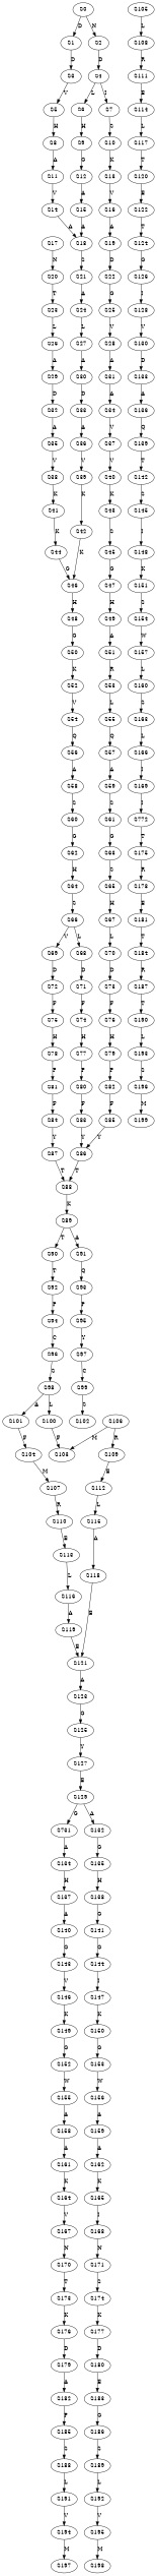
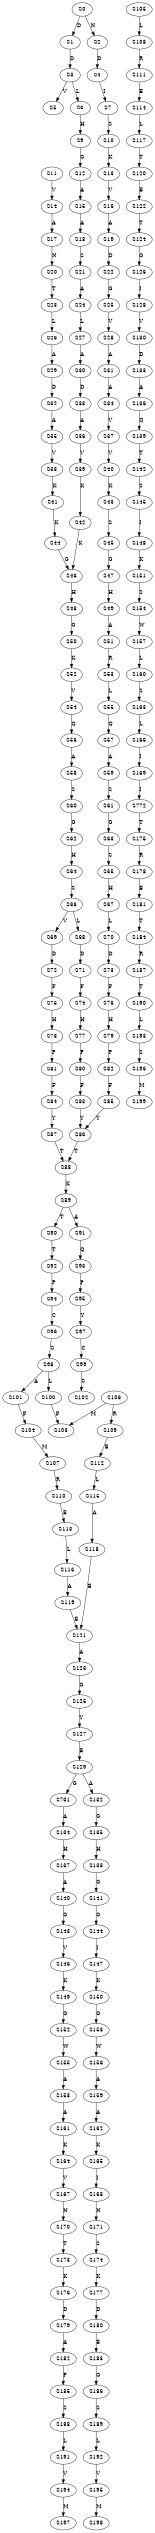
  strict digraph {
    S0
    S1
    S2
    S3
    S4
    S5
    S6
    S7
-   S8
    S9
    S10
    S11
    S12
    S13
    S14
    S15
    S16
    S17
    S18
    S19
    S20
    S21
    S22
    S23
    S24
    S25
    S26
    S27
    S28
    S29
    S30
    S31
    S32
    S33
    S34
    S35
    S36
    S37
    S38
    S39
    S40
    S41
    S42
    S43
    S44
    S46
    S45
    S47
    S48
    S49
    S50
    S51
    S52
    S53
    S54
    S55
    S56
    S57
    S58
    S59
    S60
    S61
    S62
    S63
    S64
    S65
    S66
    S67
    S68
    S69
    S70
    S71
    S72
    S73
    S74
    S75
    S76
    S77
    S78
    S79
    S80
    S81
    S82
    S83
    S84
    S85
    S86
    S87
    S88
    S89
    S90
    S91
    S92
    S93
    S94
    S95
    S96
    S97
    S98
    S99
    S100
    S101
    S102
    S103
    S104
    S107
    S105
    S108
    S106
    S109
    S110
    S111
    S112
    S113
    S114
    S115
    S116
    S117
    S118
    S119
    S120
    S121
    S122
    S123
    S124
    S125
    S126
    S127
    S128
    S129
    S130
    n132 [label=S731]
    S132
    S133
    S134
    S135
    S136
    S137
    S138
    S139
    S140
    S141
    S142
    S143
    S144
    S145
    S146
    S147
    S148
    S149
    S150
    S151
    S152
    S153
    S154
    S155
    S156
    S157
    S158
    S159
    S160
    S161
    S162
    S163
    S164
    S165
    S166
    S167
    S168
    S169
    S170
    S171
    n173 [label=S772]
    S173
    S174
    S175
    S176
    S177
    S178
    S179
    S180
    S181
    S182
    S183
    S184
    S185
    S186
    S187
    S188
    S189
    S190
    S191
    S192
    S193
    S194
    S195
    S196
    S197
    S198
    S199
    S0 -> S1 [label=D]
    S0 -> S2 [label=N]
    S1 -> S3 [label=D]
    S2 -> S4 [label=D]
    S3 -> S5 [label=V]
-   S4 -> S6 [label=L]
+   S3 -> S6 [label=L]
    S4 -> S7 [label=I]
-   S5 -> S8 [label=H]
    S6 -> S9 [label=H]
    S7 -> S10 [label=S]
-   S8 -> S11 [label=A]
    S9 -> S12 [label=G]
    S10 -> S13 [label=K]
    S11 -> S14 [label=V]
    S12 -> S15 [label=A]
    S13 -> S16 [label=V]
-   S14 -> S18 [label=A]
+   S14 -> S17 [label=A]
    S15 -> S18 [label=A]
    S16 -> S19 [label=A]
    S17 -> S20 [label=N]
    S18 -> S21 [label=S]
    S19 -> S22 [label=D]
    S20 -> S23 [label=T]
    S21 -> S24 [label=A]
    S22 -> S25 [label=G]
    S23 -> S26 [label=L]
    S24 -> S27 [label=L]
    S25 -> S28 [label=V]
    S26 -> S29 [label=A]
    S27 -> S30 [label=A]
    S28 -> S31 [label=A]
    S29 -> S32 [label=D]
    S30 -> S33 [label=D]
    S31 -> S34 [label=A]
    S32 -> S35 [label=A]
    S33 -> S36 [label=A]
    S34 -> S37 [label=V]
    S35 -> S38 [label=V]
    S36 -> S39 [label=V]
    S37 -> S40 [label=V]
    S38 -> S41 [label=K]
    S39 -> S42 [label=K]
    S40 -> S43 [label=K]
    S41 -> S44 [label=K]
    S42 -> S46 [label=K]
    S43 -> S45 [label=S]
    S44 -> S46 [label=G]
    S46 -> S48 [label=H]
    S45 -> S47 [label=G]
    S47 -> S49 [label=H]
    S48 -> S50 [label=G]
    S49 -> S51 [label=A]
    S50 -> S52 [label=K]
    S51 -> S53 [label=R]
    S52 -> S54 [label=V]
    S53 -> S55 [label=L]
    S54 -> S56 [label=Q]
    S55 -> S57 [label=Q]
    S56 -> S58 [label=A]
    S57 -> S59 [label=A]
    S58 -> S60 [label=S]
    S59 -> S61 [label=S]
    S60 -> S62 [label=G]
    S61 -> S63 [label=G]
    S62 -> S64 [label=H]
    S63 -> S65 [label=S]
    S64 -> S66 [label=S]
    S65 -> S67 [label=H]
    S66 -> S68 [label=L]
    S66 -> S69 [label=V]
    S67 -> S70 [label=L]
    S68 -> S71 [label=D]
    S69 -> S72 [label=D]
    S70 -> S73 [label=D]
    S71 -> S74 [label=F]
    S72 -> S75 [label=F]
    S73 -> S76 [label=F]
    S74 -> S77 [label=H]
    S75 -> S78 [label=H]
    S76 -> S79 [label=H]
    S77 -> S80 [label=P]
    S78 -> S81 [label=P]
    S79 -> S82 [label=P]
    S80 -> S83 [label=F]
    S81 -> S84 [label=F]
    S82 -> S85 [label=F]
    S83 -> S86 [label=Y]
    S84 -> S87 [label=Y]
    S85 -> S86 [label=Y]
    S86 -> S88 [label=T]
    S87 -> S88 [label=T]
    S88 -> S89 [label=K]
    S89 -> S90 [label=T]
    S89 -> S91 [label=A]
    S90 -> S92 [label=T]
    S91 -> S93 [label=Q]
    S92 -> S94 [label=P]
    S93 -> S95 [label=P]
    S94 -> S96 [label=C]
    S95 -> S97 [label=Y]
    S96 -> S98 [label=S]
    S97 -> S99 [label=C]
    S98 -> S100 [label=L]
    S98 -> S101 [label=A]
    S99 -> S102 [label=S]
    S100 -> S103 [label=F]
    S101 -> S104 [label=F]
    S104 -> S107 [label=M]
    S107 -> S110 [label=R]
    S105 -> S108 [label=L]
    S108 -> S111 [label=R]
    S106 -> S103 [label=M]
    S106 -> S109 [label=R]
    S109 -> S112 [label=E]
    S110 -> S113 [label=E]
    S111 -> S114 [label=E]
    S112 -> S115 [label=L]
    S113 -> S116 [label=L]
    S114 -> S117 [label=L]
    S115 -> S118 [label=A]
    S116 -> S119 [label=A]
    S117 -> S120 [label=T]
    S118 -> S121 [label=E]
    S119 -> S121 [label=E]
    S120 -> S122 [label=E]
    S121 -> S123 [label=A]
    S122 -> S124 [label=T]
    S123 -> S125 [label=G]
    S124 -> S126 [label=G]
    S125 -> S127 [label=Y]
    S126 -> S128 [label=I]
    S127 -> S129 [label=E]
    S128 -> S130 [label=V]
    S129 -> n132 [label=G]
    S129 -> S132 [label=A]
    S130 -> S133 [label=D]
    n132 -> S134 [label=A]
    S132 -> S135 [label=G]
    S133 -> S136 [label=A]
    S134 -> S137 [label=H]
    S135 -> S138 [label=H]
    S136 -> S139 [label=Q]
    S137 -> S140 [label=A]
    S138 -> S141 [label=G]
    S139 -> S142 [label=T]
    S140 -> S143 [label=G]
    S141 -> S144 [label=G]
    S142 -> S145 [label=S]
    S143 -> S146 [label=V]
    S144 -> S147 [label=I]
    S145 -> S148 [label=I]
    S146 -> S149 [label=K]
    S147 -> S150 [label=K]
    S148 -> S151 [label=K]
    S149 -> S152 [label=G]
    S150 -> S153 [label=G]
    S151 -> S154 [label=S]
    S152 -> S155 [label=W]
    S153 -> S156 [label=W]
    S154 -> S157 [label=W]
    S155 -> S158 [label=A]
    S156 -> S159 [label=A]
    S157 -> S160 [label=L]
    S158 -> S161 [label=A]
    S159 -> S162 [label=A]
    S160 -> S163 [label=S]
    S161 -> S164 [label=K]
    S162 -> S165 [label=K]
    S163 -> S166 [label=L]
    S164 -> S167 [label=V]
    S165 -> S168 [label=I]
    S166 -> S169 [label=I]
    S167 -> S170 [label=N]
    S168 -> S171 [label=N]
    S169 -> n173 [label=I]
    S170 -> S173 [label=T]
    S171 -> S174 [label=S]
    n173 -> S175 [label=T]
    S173 -> S176 [label=K]
    S174 -> S177 [label=K]
    S175 -> S178 [label=R]
    S176 -> S179 [label=D]
    S177 -> S180 [label=D]
    S178 -> S181 [label=E]
    S179 -> S182 [label=A]
    S180 -> S183 [label=E]
    S181 -> S184 [label=T]
    S182 -> S185 [label=P]
    S183 -> S186 [label=G]
    S184 -> S187 [label=R]
    S185 -> S188 [label=S]
    S186 -> S189 [label=S]
    S187 -> S190 [label=T]
    S188 -> S191 [label=L]
    S189 -> S192 [label=L]
    S190 -> S193 [label=L]
    S191 -> S194 [label=V]
    S192 -> S195 [label=V]
    S193 -> S196 [label=S]
    S194 -> S197 [label=M]
    S195 -> S198 [label=M]
    S196 -> S199 [label=M]
  }
